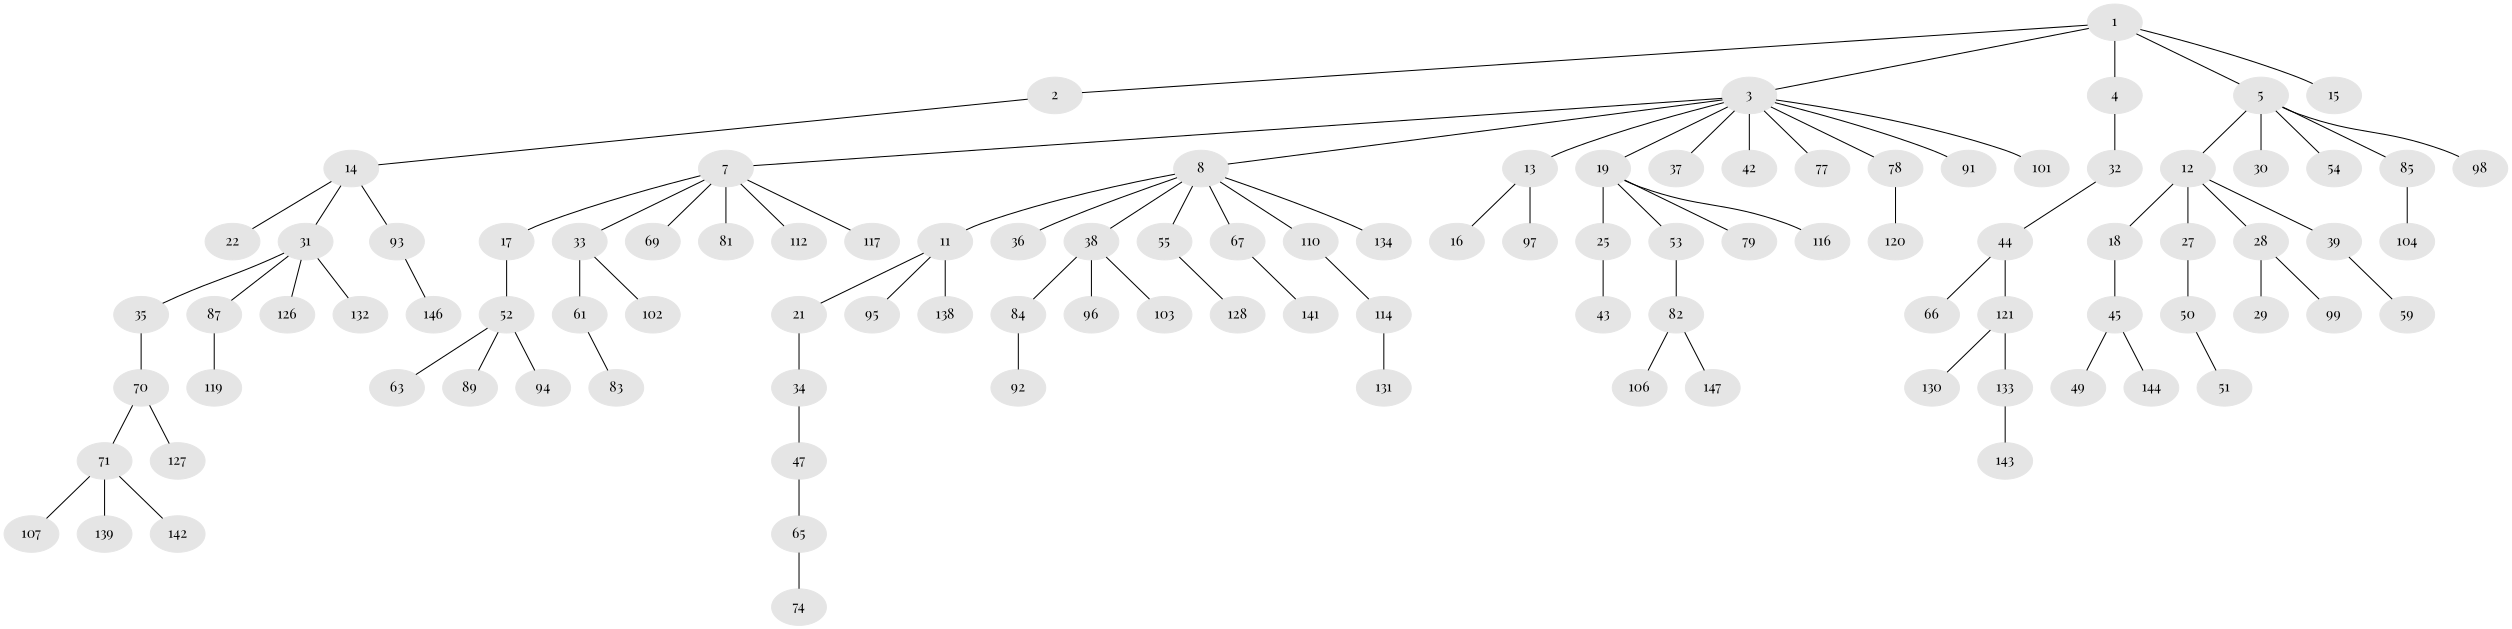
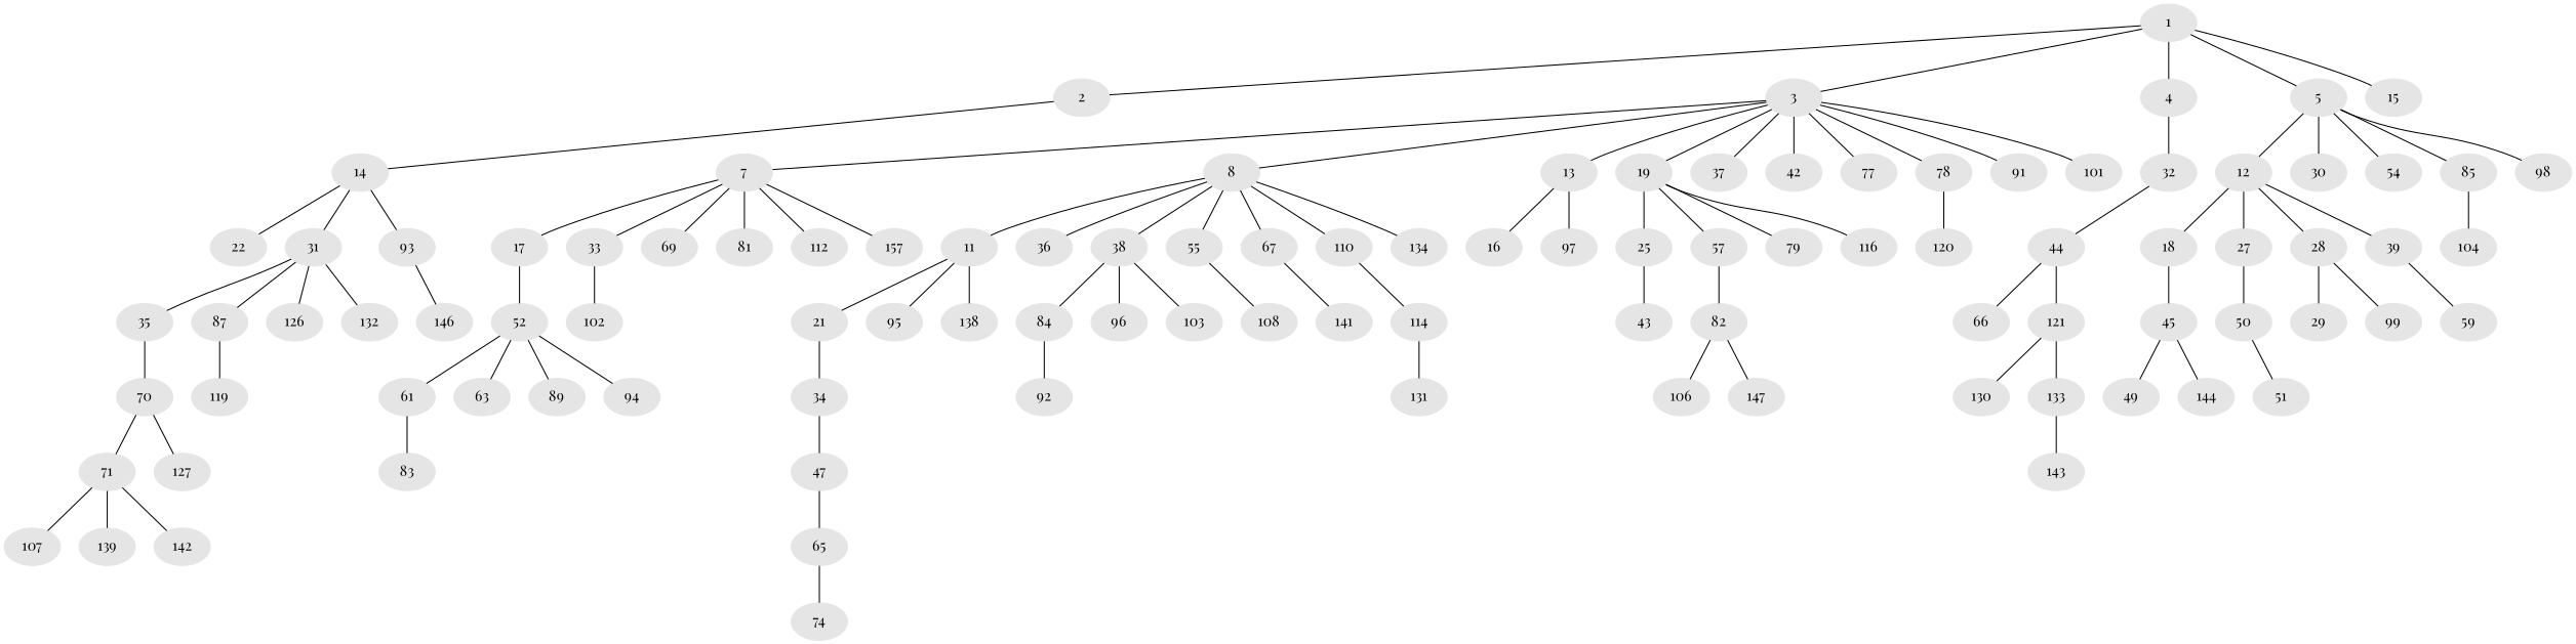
  graph {
    fontname="Playfair Display"
    node [color=gray90 fontname="Playfair Display" style=filled]
    edge [fontname="Playfair Display"]
    1 [super="+145"]
    2 [super="+56"]
    3 [super="+40"]
    4 [super="+20"]
    5 [super="+6"]
    15 [super="+109"]
    14 [super="+64"]
    7 [super="+48"]
    8 [super="+9"]
    13 [super="+111"]
    19 [super="+136"]
    37 [super="+90"]
    42
    77
    78 [super="+103"]
    91 [super="+124"]
    101
    32
    12 [super="+23"]
    30
    54
    85
    98
    22 [super="+26"]
    31 [super="+76"]
    93
    17 [super="+46"]
    33 [super="+86"]
    69 [super="+73"]
    81 [super="+138"]
    112
-   117
+   117 [label=157]
    11 [super="+24"]
    36
    38 [super="+135"]
    55
    67 [super="+72"]
    110
    134
    16
    97
    25
-   53 [super="+58"]
+   53 [super="+58" label=57]
    79
    116
    120
    44 [super="+57"]
    18 [super="+129"]
    27 [super="+41"]
    28 [super="+80"]
    39
    104 [super="+137"]
    52 [super="+123"]
    61
    102
    21 [super="+115"]
    95
    n58 [label=138]
    84
    96
    n61 [label=103]
-   108 [super="+140" label=128]
+   108 [super="+140"]
    141
    114
    34
    45 [super="+60"]
    50 [super="+122"]
    29
    99
    59 [super="+68"]
    35
    87
    126 [super="+128"]
    132
    146
    63
    89 [super="+125"]
    94
    49
    144
    43 [super="+88"]
    82 [super="+105"]
    47 [super="+62"]
    51
    70
    119
    66
    121
    83
    65 [super="+100"]
    71 [super="+75"]
    127
    92
    130
    133
    74
    106
    147
    107
    139
    142
    131
    143
    1 -- 2
    1 -- 3
    1 -- 4
    1 -- 5
    1 -- 15
    2 -- 14
    3 -- 7
    3 -- 8
    3 -- 13
    3 -- 19
    3 -- 37
    3 -- 42
    3 -- 77
    3 -- 78
    3 -- 91
    3 -- 101
    4 -- 32
    5 -- 12
    5 -- 30
    5 -- 54
    5 -- 85
    5 -- 98
    14 -- 22
    14 -- 31
    14 -- 93
    7 -- 17
    7 -- 33
    7 -- 69
    7 -- 81
    7 -- 112
    7 -- 117
    8 -- 11
    8 -- 36
    8 -- 38
    8 -- 55
    8 -- 67
    8 -- 110
    8 -- 134
    13 -- 16
    13 -- 97
    19 -- 25
    19 -- 53
    19 -- 79
    19 -- 116
    78 -- 120
    32 -- 44
    12 -- 18
    12 -- 27
    12 -- 28
    12 -- 39
    85 -- 104
    31 -- 35
    31 -- 87
    31 -- 126
    31 -- 132
    93 -- 146
    17 -- 52
-   33 -- 61
+   52 -- 61
    33 -- 102
    11 -- 21
    11 -- 95
    11 -- n58
    38 -- 84
    38 -- 96
    38 -- n61
    55 -- 108
    67 -- 141
    110 -- 114
    25 -- 43
    53 -- 82
    44 -- 66
    44 -- 121
    18 -- 45
    27 -- 50
    28 -- 29
    28 -- 99
    39 -- 59
    52 -- 63
    52 -- 89
    52 -- 94
    61 -- 83
    21 -- 34
    84 -- 92
    114 -- 131
    34 -- 47
    45 -- 49
    45 -- 144
    50 -- 51
    35 -- 70
    87 -- 119
    82 -- 106
    82 -- 147
    47 -- 65
    70 -- 71
    70 -- 127
    121 -- 130
    121 -- 133
    65 -- 74
    71 -- 107
    71 -- 139
    71 -- 142
    133 -- 143
  }
